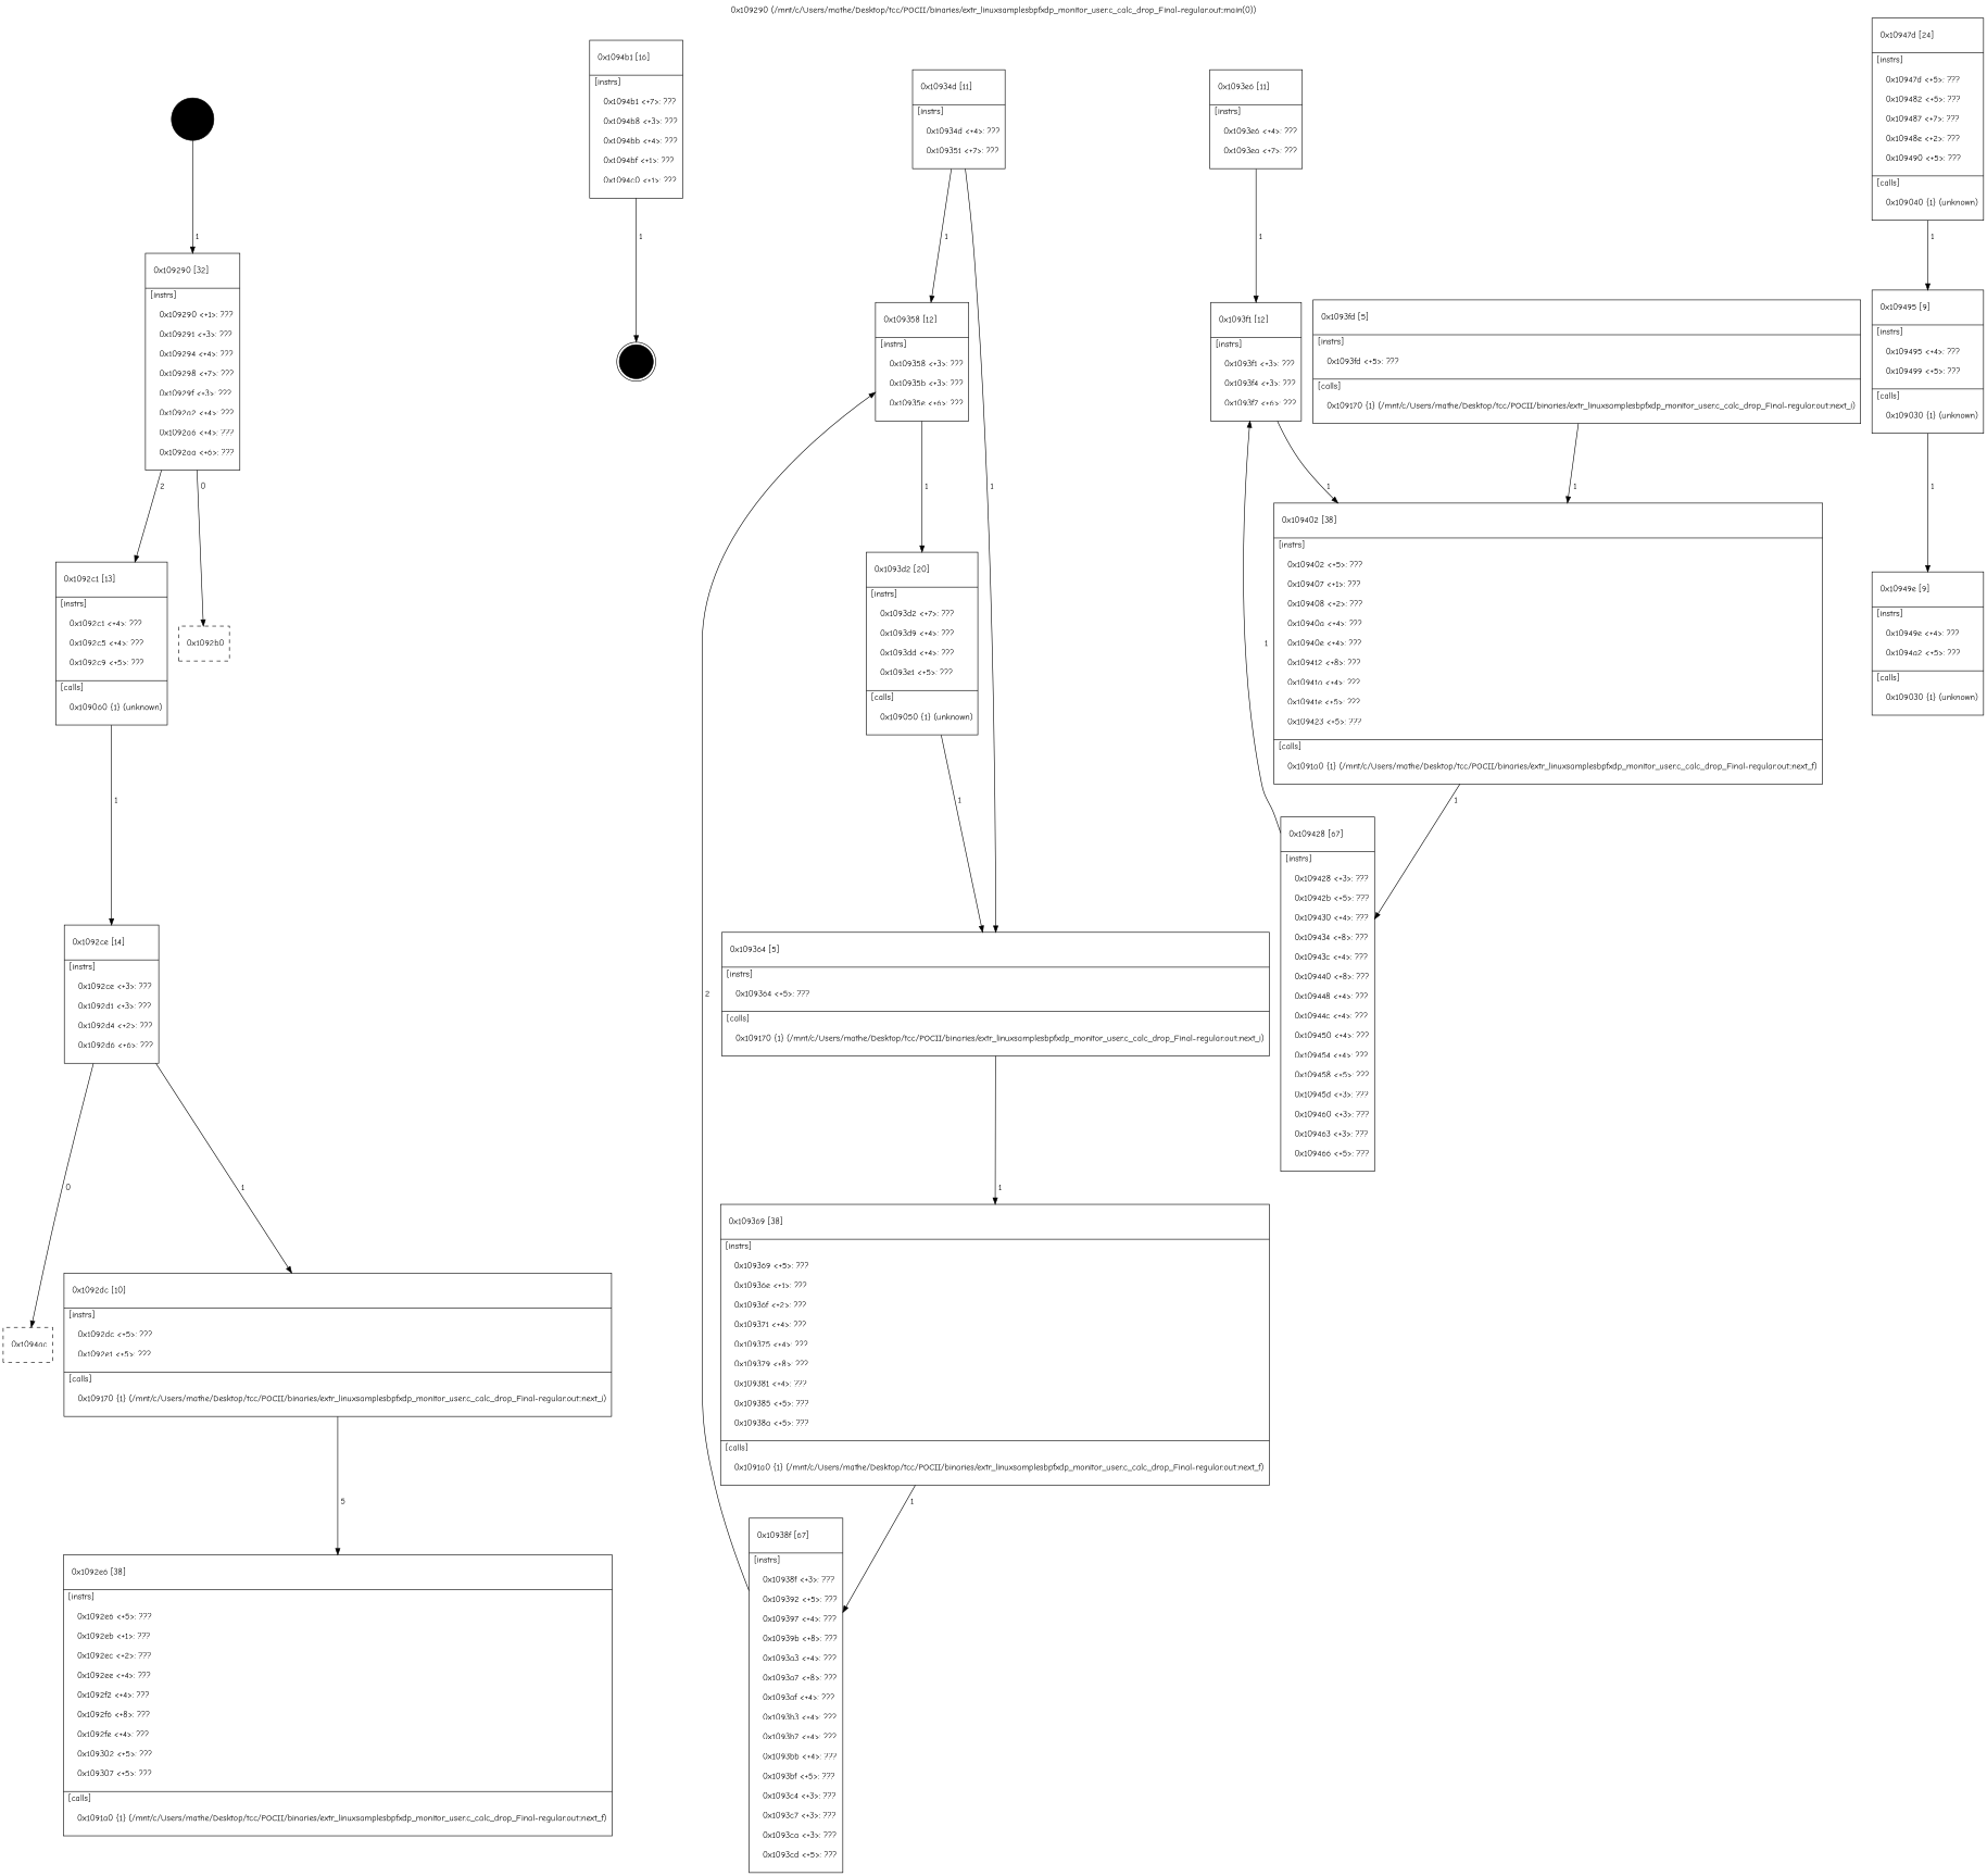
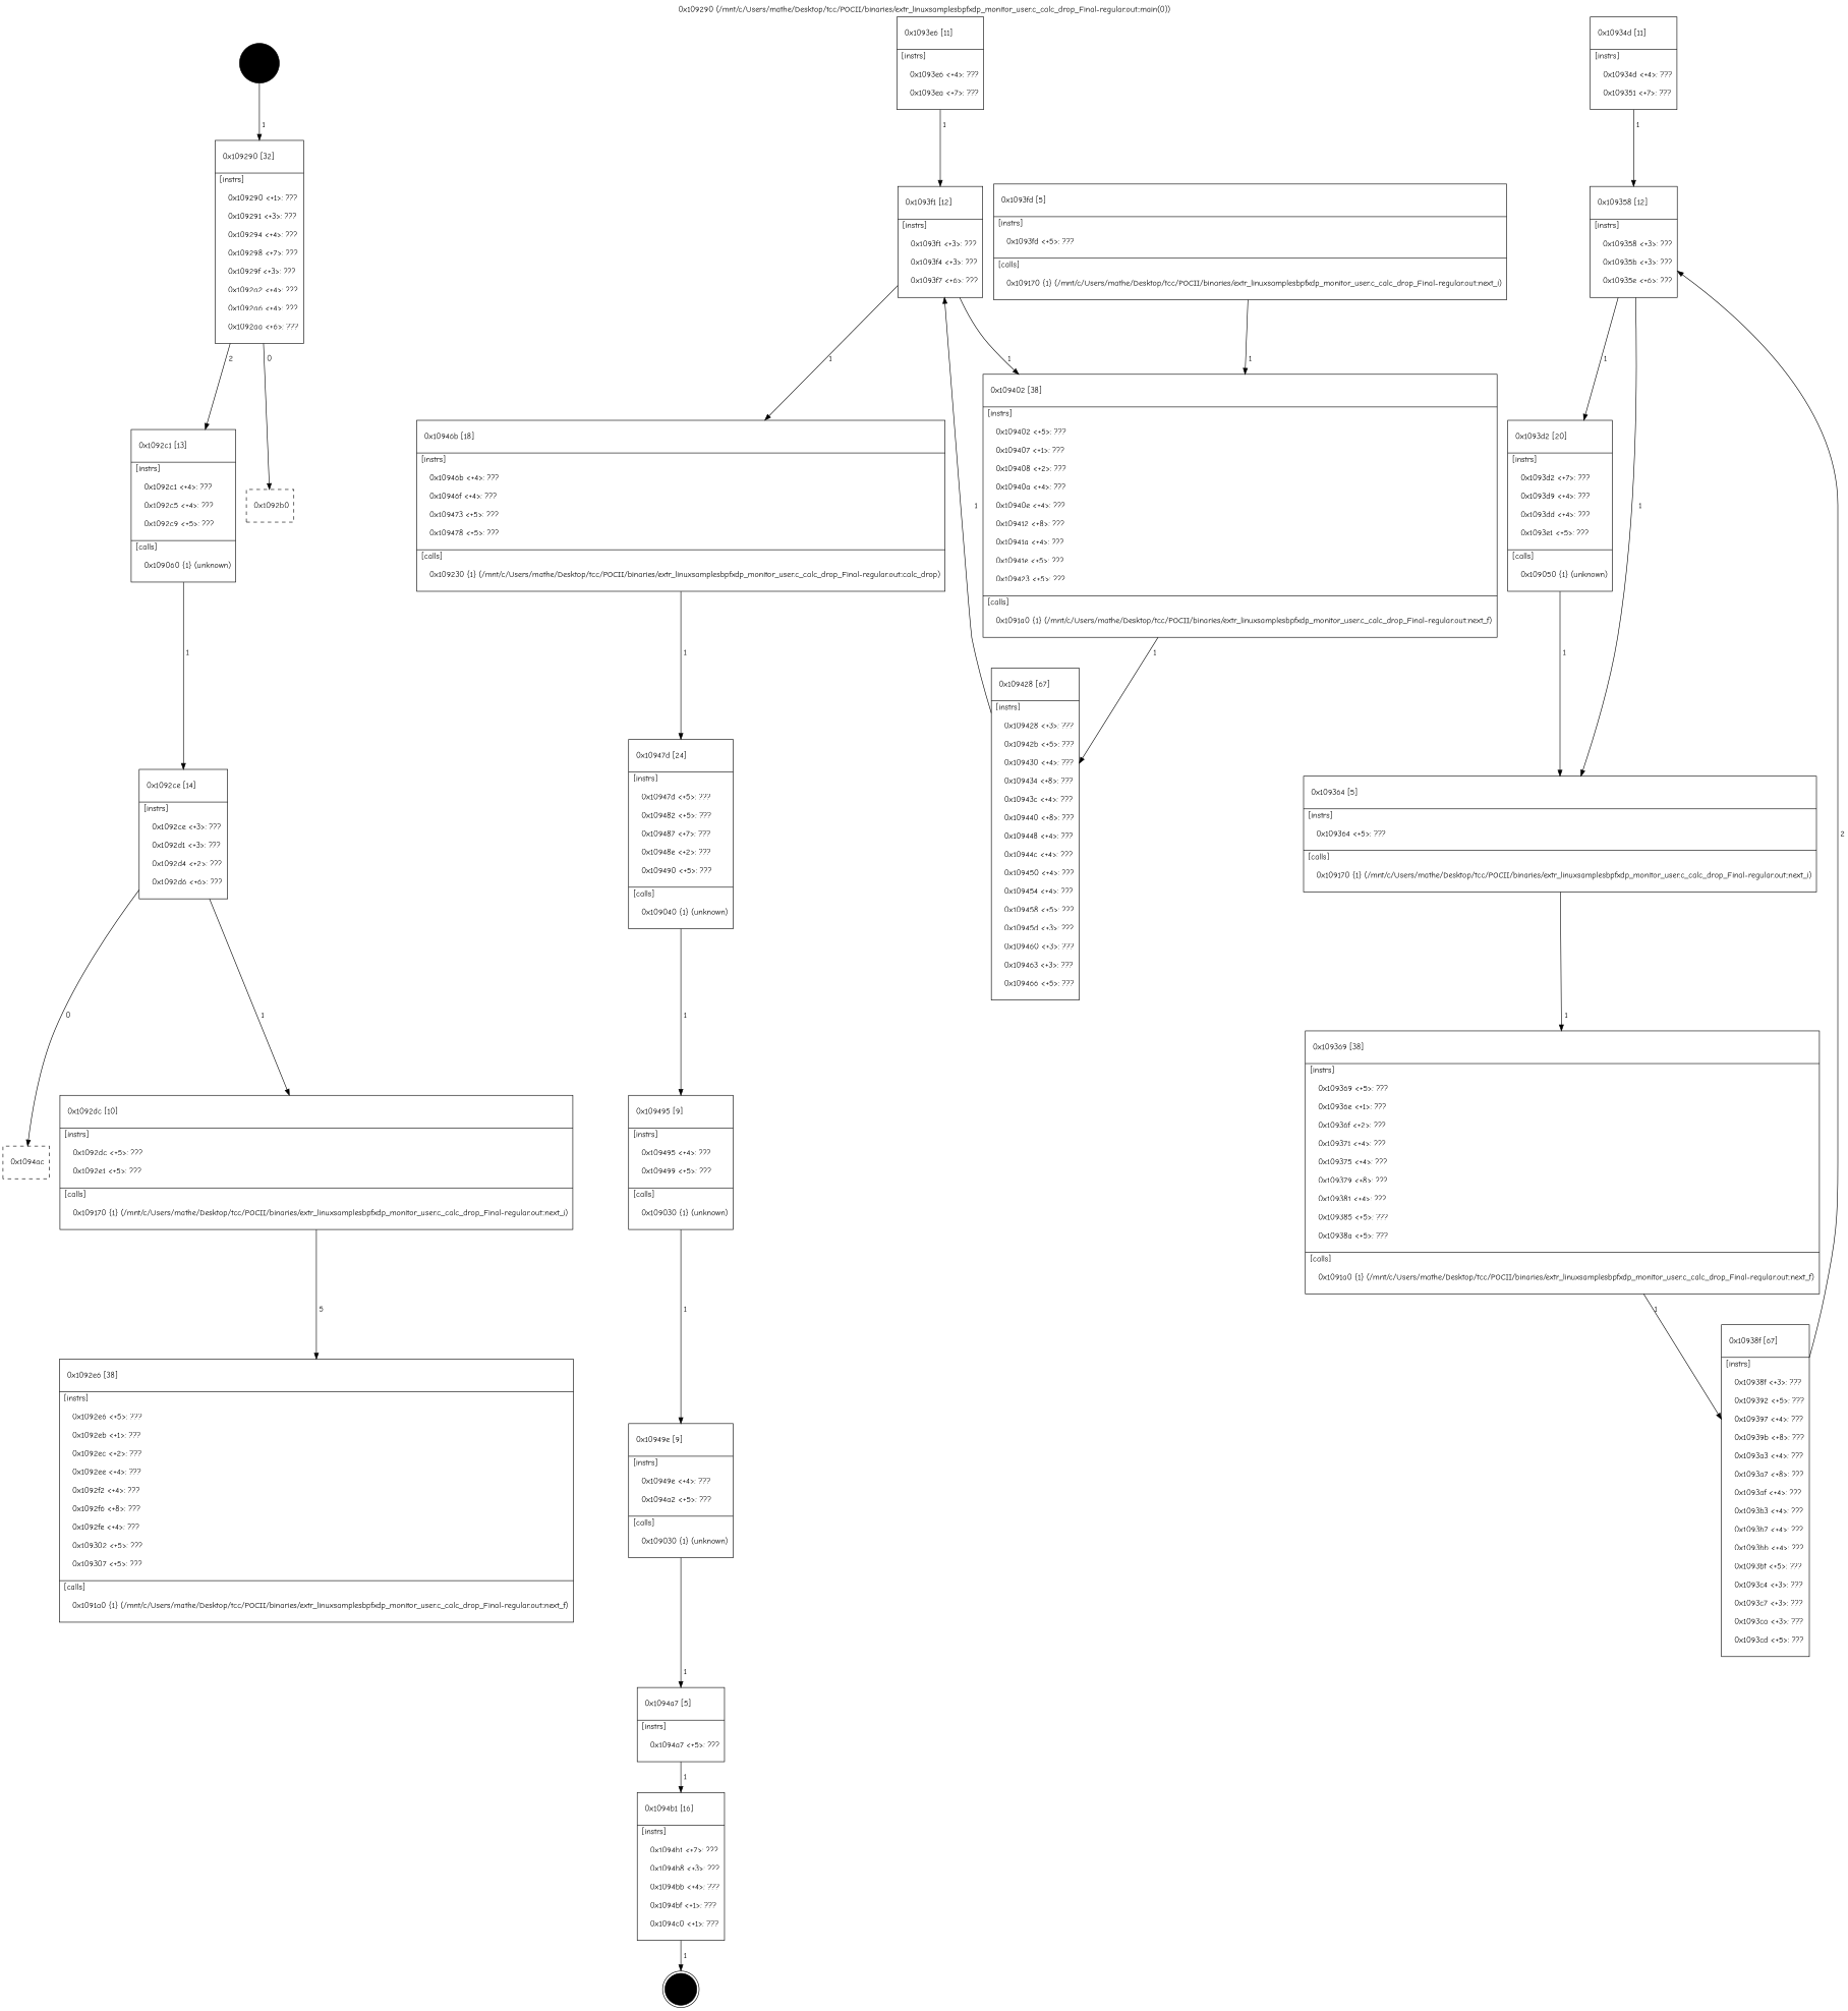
  digraph {
    fontname="Comic Neue"
    label="0x109290 (/mnt/c/Users/mathe/Desktop/tcc/POCII/binaries/extr_linuxsamplesbpfxdp_monitor_user.c_calc_drop_Final-regular.out::main(0))"
    labelloc=t
    node [fontname="Comic Neue" shape=record]
    edge [fontname="Comic Neue"]
    Entry [fillcolor=black height=0.3 shape=circle style=filled width=0.3]
    n2 [label="{\n     0x109290 [32]\l\n     | [instrs]\l\n     &nbsp;&nbsp;0x109290 \<+1\>: ???\l\n     &nbsp;&nbsp;0x109291 \<+3\>: ???\l\n     &nbsp;&nbsp;0x109294 \<+4\>: ???\l\n     &nbsp;&nbsp;0x109298 \<+7\>: ???\l\n     &nbsp;&nbsp;0x10929f \<+3\>: ???\l\n     &nbsp;&nbsp;0x1092a2 \<+4\>: ???\l\n     &nbsp;&nbsp;0x1092a6 \<+4\>: ???\l\n     &nbsp;&nbsp;0x1092aa \<+6\>: ???\l\n  }"]
    n3 [label="{\n     0x1092c1 [13]\l\n     | [instrs]\l\n     &nbsp;&nbsp;0x1092c1 \<+4\>: ???\l\n     &nbsp;&nbsp;0x1092c5 \<+4\>: ???\l\n     &nbsp;&nbsp;0x1092c9 \<+5\>: ???\l\n     | [calls]\l\n     &nbsp;&nbsp;0x109060 \{1\} (unknown)\l\n  }"]
    n4 [label="{\n     0x1092b0\l\n  }" style=dashed]
    n5 [label="{\n     0x1092ce [14]\l\n     | [instrs]\l\n     &nbsp;&nbsp;0x1092ce \<+3\>: ???\l\n     &nbsp;&nbsp;0x1092d1 \<+3\>: ???\l\n     &nbsp;&nbsp;0x1092d4 \<+2\>: ???\l\n     &nbsp;&nbsp;0x1092d6 \<+6\>: ???\l\n  }"]
    n6 [label="{\n     0x1094ac\l\n  }" style=dashed]
    n7 [label="{\n     0x1092dc [10]\l\n     | [instrs]\l\n     &nbsp;&nbsp;0x1092dc \<+5\>: ???\l\n     &nbsp;&nbsp;0x1092e1 \<+5\>: ???\l\n     | [calls]\l\n     &nbsp;&nbsp;0x109170 \{1\} (/mnt/c/Users/mathe/Desktop/tcc/POCII/binaries/extr_linuxsamplesbpfxdp_monitor_user.c_calc_drop_Final-regular.out::next_i)\l\n  }"]
    n8 [label="{\n     0x1092e6 [38]\l\n     | [instrs]\l\n     &nbsp;&nbsp;0x1092e6 \<+5\>: ???\l\n     &nbsp;&nbsp;0x1092eb \<+1\>: ???\l\n     &nbsp;&nbsp;0x1092ec \<+2\>: ???\l\n     &nbsp;&nbsp;0x1092ee \<+4\>: ???\l\n     &nbsp;&nbsp;0x1092f2 \<+4\>: ???\l\n     &nbsp;&nbsp;0x1092f6 \<+8\>: ???\l\n     &nbsp;&nbsp;0x1092fe \<+4\>: ???\l\n     &nbsp;&nbsp;0x109302 \<+5\>: ???\l\n     &nbsp;&nbsp;0x109307 \<+5\>: ???\l\n     | [calls]\l\n     &nbsp;&nbsp;0x1091a0 \{1\} (/mnt/c/Users/mathe/Desktop/tcc/POCII/binaries/extr_linuxsamplesbpfxdp_monitor_user.c_calc_drop_Final-regular.out::next_f)\l\n  }"]
    Exit [fillcolor=black height=0.3 peripheries=2 shape=circle style=filled width=0.3]
    n10 [label="{\n     0x10934d [11]\l\n     | [instrs]\l\n     &nbsp;&nbsp;0x10934d \<+4\>: ???\l\n     &nbsp;&nbsp;0x109351 \<+7\>: ???\l\n  }"]
    n11 [label="{\n     0x109358 [12]\l\n     | [instrs]\l\n     &nbsp;&nbsp;0x109358 \<+3\>: ???\l\n     &nbsp;&nbsp;0x10935b \<+3\>: ???\l\n     &nbsp;&nbsp;0x10935e \<+6\>: ???\l\n  }"]
    n12 [label="{\n     0x1093d2 [20]\l\n     | [instrs]\l\n     &nbsp;&nbsp;0x1093d2 \<+7\>: ???\l\n     &nbsp;&nbsp;0x1093d9 \<+4\>: ???\l\n     &nbsp;&nbsp;0x1093dd \<+4\>: ???\l\n     &nbsp;&nbsp;0x1093e1 \<+5\>: ???\l\n     | [calls]\l\n     &nbsp;&nbsp;0x109050 \{1\} (unknown)\l\n  }"]
    n13 [label="{\n     0x109364 [5]\l\n     | [instrs]\l\n     &nbsp;&nbsp;0x109364 \<+5\>: ???\l\n     | [calls]\l\n     &nbsp;&nbsp;0x109170 \{1\} (/mnt/c/Users/mathe/Desktop/tcc/POCII/binaries/extr_linuxsamplesbpfxdp_monitor_user.c_calc_drop_Final-regular.out::next_i)\l\n  }"]
    n14 [label="{\n     0x109369 [38]\l\n     | [instrs]\l\n     &nbsp;&nbsp;0x109369 \<+5\>: ???\l\n     &nbsp;&nbsp;0x10936e \<+1\>: ???\l\n     &nbsp;&nbsp;0x10936f \<+2\>: ???\l\n     &nbsp;&nbsp;0x109371 \<+4\>: ???\l\n     &nbsp;&nbsp;0x109375 \<+4\>: ???\l\n     &nbsp;&nbsp;0x109379 \<+8\>: ???\l\n     &nbsp;&nbsp;0x109381 \<+4\>: ???\l\n     &nbsp;&nbsp;0x109385 \<+5\>: ???\l\n     &nbsp;&nbsp;0x10938a \<+5\>: ???\l\n     | [calls]\l\n     &nbsp;&nbsp;0x1091a0 \{1\} (/mnt/c/Users/mathe/Desktop/tcc/POCII/binaries/extr_linuxsamplesbpfxdp_monitor_user.c_calc_drop_Final-regular.out::next_f)\l\n  }"]
    n15 [label="{\n     0x1093e6 [11]\l\n     | [instrs]\l\n     &nbsp;&nbsp;0x1093e6 \<+4\>: ???\l\n     &nbsp;&nbsp;0x1093ea \<+7\>: ???\l\n  }"]
    n16 [label="{\n     0x1093f1 [12]\l\n     | [instrs]\l\n     &nbsp;&nbsp;0x1093f1 \<+3\>: ???\l\n     &nbsp;&nbsp;0x1093f4 \<+3\>: ???\l\n     &nbsp;&nbsp;0x1093f7 \<+6\>: ???\l\n  }"]
    n17 [label="{\n     0x10938f [67]\l\n     | [instrs]\l\n     &nbsp;&nbsp;0x10938f \<+3\>: ???\l\n     &nbsp;&nbsp;0x109392 \<+5\>: ???\l\n     &nbsp;&nbsp;0x109397 \<+4\>: ???\l\n     &nbsp;&nbsp;0x10939b \<+8\>: ???\l\n     &nbsp;&nbsp;0x1093a3 \<+4\>: ???\l\n     &nbsp;&nbsp;0x1093a7 \<+8\>: ???\l\n     &nbsp;&nbsp;0x1093af \<+4\>: ???\l\n     &nbsp;&nbsp;0x1093b3 \<+4\>: ???\l\n     &nbsp;&nbsp;0x1093b7 \<+4\>: ???\l\n     &nbsp;&nbsp;0x1093bb \<+4\>: ???\l\n     &nbsp;&nbsp;0x1093bf \<+5\>: ???\l\n     &nbsp;&nbsp;0x1093c4 \<+3\>: ???\l\n     &nbsp;&nbsp;0x1093c7 \<+3\>: ???\l\n     &nbsp;&nbsp;0x1093ca \<+3\>: ???\l\n     &nbsp;&nbsp;0x1093cd \<+5\>: ???\l\n  }"]
+   n18 [label="{\n     0x10946b [18]\l\n     | [instrs]\l\n     &nbsp;&nbsp;0x10946b \<+4\>: ???\l\n     &nbsp;&nbsp;0x10946f \<+4\>: ???\l\n     &nbsp;&nbsp;0x109473 \<+5\>: ???\l\n     &nbsp;&nbsp;0x109478 \<+5\>: ???\l\n     | [calls]\l\n     &nbsp;&nbsp;0x109230 \{1\} (/mnt/c/Users/mathe/Desktop/tcc/POCII/binaries/extr_linuxsamplesbpfxdp_monitor_user.c_calc_drop_Final-regular.out::calc_drop)\l\n  }"]
    n19 [label="{\n     0x109402 [38]\l\n     | [instrs]\l\n     &nbsp;&nbsp;0x109402 \<+5\>: ???\l\n     &nbsp;&nbsp;0x109407 \<+1\>: ???\l\n     &nbsp;&nbsp;0x109408 \<+2\>: ???\l\n     &nbsp;&nbsp;0x10940a \<+4\>: ???\l\n     &nbsp;&nbsp;0x10940e \<+4\>: ???\l\n     &nbsp;&nbsp;0x109412 \<+8\>: ???\l\n     &nbsp;&nbsp;0x10941a \<+4\>: ???\l\n     &nbsp;&nbsp;0x10941e \<+5\>: ???\l\n     &nbsp;&nbsp;0x109423 \<+5\>: ???\l\n     | [calls]\l\n     &nbsp;&nbsp;0x1091a0 \{1\} (/mnt/c/Users/mathe/Desktop/tcc/POCII/binaries/extr_linuxsamplesbpfxdp_monitor_user.c_calc_drop_Final-regular.out::next_f)\l\n  }"]
    n20 [label="{\n     0x10947d [24]\l\n     | [instrs]\l\n     &nbsp;&nbsp;0x10947d \<+5\>: ???\l\n     &nbsp;&nbsp;0x109482 \<+5\>: ???\l\n     &nbsp;&nbsp;0x109487 \<+7\>: ???\l\n     &nbsp;&nbsp;0x10948e \<+2\>: ???\l\n     &nbsp;&nbsp;0x109490 \<+5\>: ???\l\n     | [calls]\l\n     &nbsp;&nbsp;0x109040 \{1\} (unknown)\l\n  }"]
    n21 [label="{\n     0x1093fd [5]\l\n     | [instrs]\l\n     &nbsp;&nbsp;0x1093fd \<+5\>: ???\l\n     | [calls]\l\n     &nbsp;&nbsp;0x109170 \{1\} (/mnt/c/Users/mathe/Desktop/tcc/POCII/binaries/extr_linuxsamplesbpfxdp_monitor_user.c_calc_drop_Final-regular.out::next_i)\l\n  }"]
    n22 [label="{\n     0x109495 [9]\l\n     | [instrs]\l\n     &nbsp;&nbsp;0x109495 \<+4\>: ???\l\n     &nbsp;&nbsp;0x109499 \<+5\>: ???\l\n     | [calls]\l\n     &nbsp;&nbsp;0x109030 \{1\} (unknown)\l\n  }"]
    n23 [label="{\n     0x109428 [67]\l\n     | [instrs]\l\n     &nbsp;&nbsp;0x109428 \<+3\>: ???\l\n     &nbsp;&nbsp;0x10942b \<+5\>: ???\l\n     &nbsp;&nbsp;0x109430 \<+4\>: ???\l\n     &nbsp;&nbsp;0x109434 \<+8\>: ???\l\n     &nbsp;&nbsp;0x10943c \<+4\>: ???\l\n     &nbsp;&nbsp;0x109440 \<+8\>: ???\l\n     &nbsp;&nbsp;0x109448 \<+4\>: ???\l\n     &nbsp;&nbsp;0x10944c \<+4\>: ???\l\n     &nbsp;&nbsp;0x109450 \<+4\>: ???\l\n     &nbsp;&nbsp;0x109454 \<+4\>: ???\l\n     &nbsp;&nbsp;0x109458 \<+5\>: ???\l\n     &nbsp;&nbsp;0x10945d \<+3\>: ???\l\n     &nbsp;&nbsp;0x109460 \<+3\>: ???\l\n     &nbsp;&nbsp;0x109463 \<+3\>: ???\l\n     &nbsp;&nbsp;0x109466 \<+5\>: ???\l\n  }"]
    n24 [label="{\n     0x10949e [9]\l\n     | [instrs]\l\n     &nbsp;&nbsp;0x10949e \<+4\>: ???\l\n     &nbsp;&nbsp;0x1094a2 \<+5\>: ???\l\n     | [calls]\l\n     &nbsp;&nbsp;0x109030 \{1\} (unknown)\l\n  }"]
+   n25 [label="{\n     0x1094a7 [5]\l\n     | [instrs]\l\n     &nbsp;&nbsp;0x1094a7 \<+5\>: ???\l\n  }"]
    n26 [label="{\n     0x1094b1 [16]\l\n     | [instrs]\l\n     &nbsp;&nbsp;0x1094b1 \<+7\>: ???\l\n     &nbsp;&nbsp;0x1094b8 \<+3\>: ???\l\n     &nbsp;&nbsp;0x1094bb \<+4\>: ???\l\n     &nbsp;&nbsp;0x1094bf \<+1\>: ???\l\n     &nbsp;&nbsp;0x1094c0 \<+1\>: ???\l\n  }"]
    Entry -> n2 [label=" 1"]
    n2 -> n3 [label=" 2"]
    n2 -> n4 [label=" 0"]
    n3 -> n5 [label=" 1"]
    n5 -> n6 [label=" 0"]
    n5 -> n7 [label=" 1"]
    n7 -> n8 [label=" 5"]
    n10 -> n11 [label=" 1"]
    n11 -> n12 [label=" 1"]
-   n10 -> n13 [label=" 1"]
+   n11 -> n13 [label=" 1"]
    n12 -> n13 [label=" 1"]
    n13 -> n14 [label=" 1"]
    n14 -> n17 [label=" 1"]
    n15 -> n16 [label=" 1"]
+   n16 -> n18 [label=" 1"]
    n16 -> n19 [label=" 1"]
    n17 -> n11 [label=" 2"]
+   n18 -> n20 [label=" 1"]
    n19 -> n23 [label=" 1"]
    n20 -> n22 [label=" 1"]
    n21 -> n19 [label=" 1"]
    n22 -> n24 [label=" 1"]
    n23 -> n16 [label=" 1"]
+   n24 -> n25 [label=" 1"]
+   n25 -> n26 [label=" 1"]
    n26 -> Exit [label=" 1"]
  }
